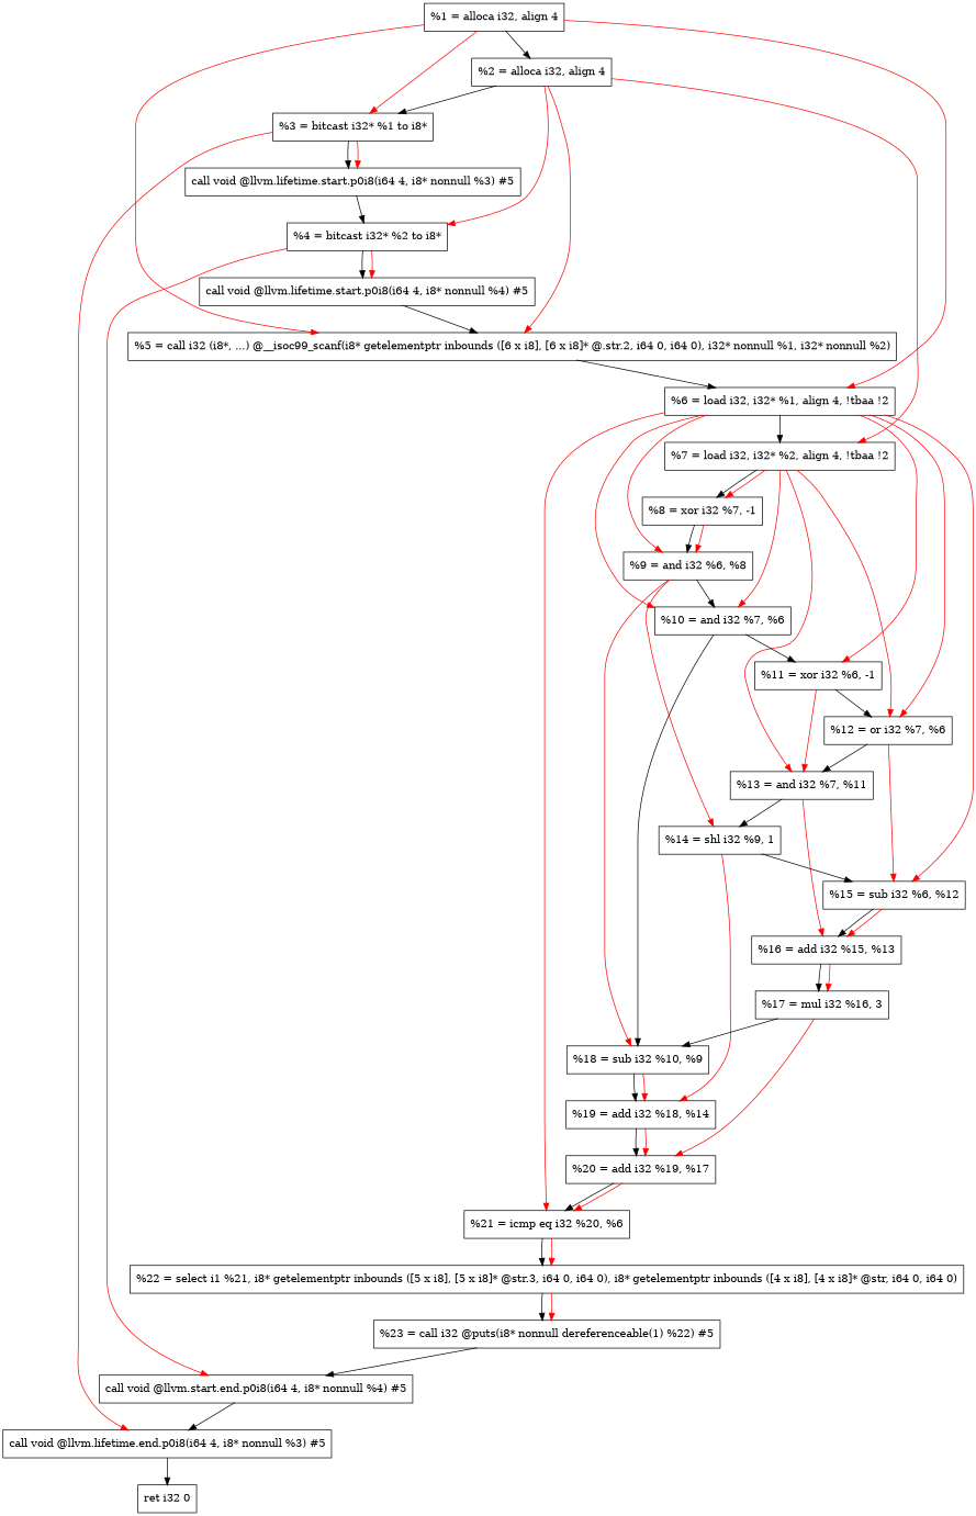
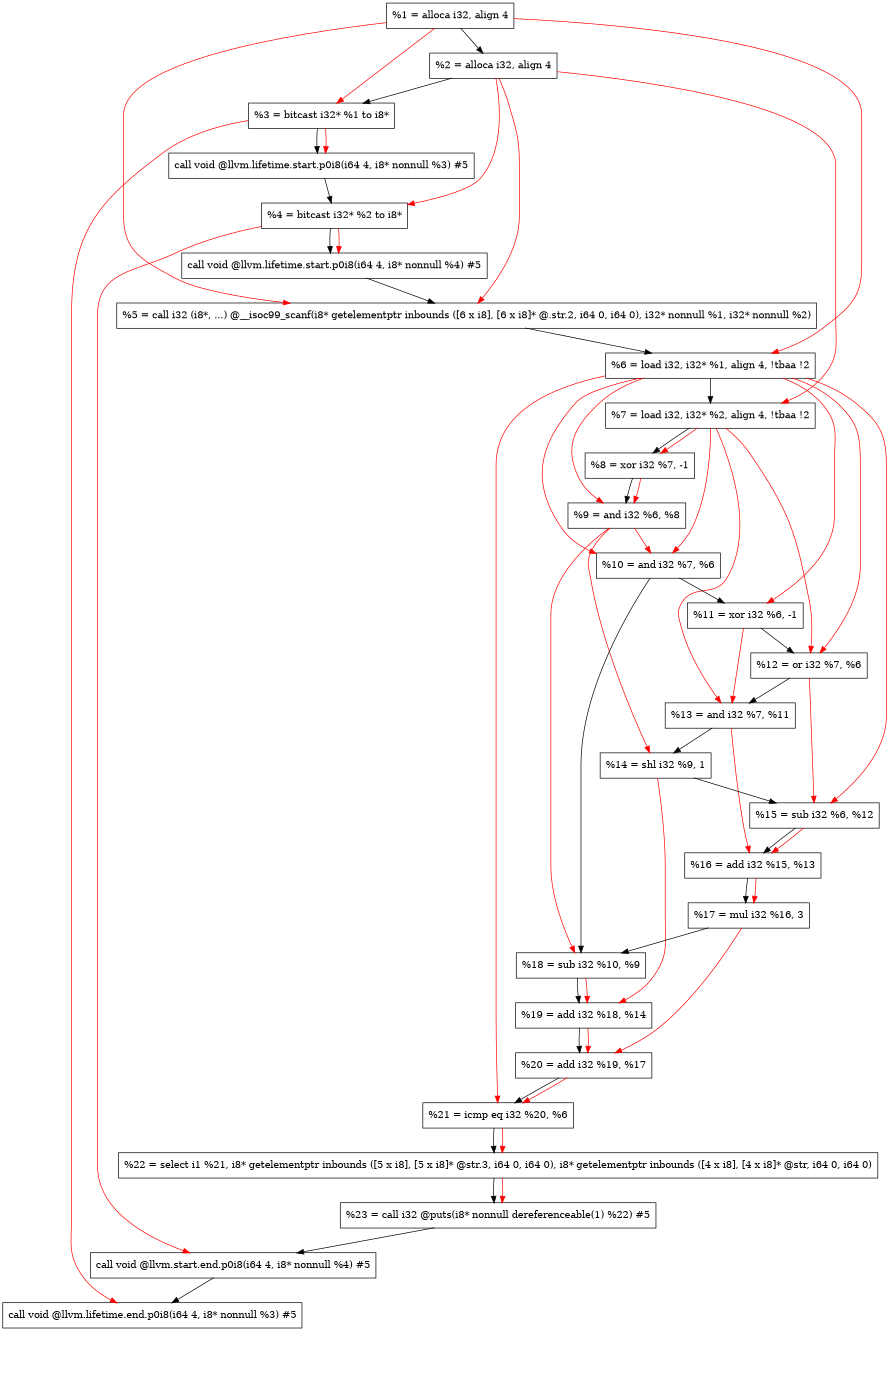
  digraph {
    node [shape=record]
    edge [color=red]
    n1 [label="  %1 = alloca i32, align 4"]
    n2 [label="  %2 = alloca i32, align 4"]
    n3 [label="  %3 = bitcast i32* %1 to i8*"]
    n4 [label="  %5 = call i32 (i8*, ...) @__isoc99_scanf(i8* getelementptr inbounds ([6 x i8], [6 x i8]* @.str.2, i64 0, i64 0), i32* nonnull %1, i32* nonnull %2)"]
    n5 [label="  %6 = load i32, i32* %1, align 4, !tbaa !2"]
    n6 [label="  %4 = bitcast i32* %2 to i8*"]
    n7 [label="  %7 = load i32, i32* %2, align 4, !tbaa !2"]
    n8 [label="  call void @llvm.lifetime.start.p0i8(i64 4, i8* nonnull %3) #5"]
    n9 [label="  call void @llvm.lifetime.end.p0i8(i64 4, i8* nonnull %3) #5"]
    n10 [label="  %9 = and i32 %6, %8"]
    n11 [label="  %10 = and i32 %7, %6"]
    n12 [label="  %11 = xor i32 %6, -1"]
    n13 [label="  %12 = or i32 %7, %6"]
    n14 [label="  %15 = sub i32 %6, %12"]
    n15 [label="  %21 = icmp eq i32 %20, %6"]
    n16 [label="  call void @llvm.lifetime.start.p0i8(i64 4, i8* nonnull %4) #5"]
    n17 [label="call void @llvm.start.end.p0i8(i64 4, i8* nonnull %4) #5"]
    n18 [label="  %8 = xor i32 %7, -1"]
    n19 [label="  %13 = and i32 %7, %11"]
-   n20 [label="  ret i32 0"]
    n21 [label="  %14 = shl i32 %9, 1"]
    n22 [label="  %18 = sub i32 %10, %9"]
    n23 [label="  %16 = add i32 %15, %13"]
    n24 [label="  %22 = select i1 %21, i8* getelementptr inbounds ([5 x i8], [5 x i8]* @str.3, i64 0, i64 0), i8* getelementptr inbounds ([4 x i8], [4 x i8]* @str, i64 0, i64 0)"]
    n25 [label="  %19 = add i32 %18, %14"]
    n26 [label="  %17 = mul i32 %16, 3"]
    n27 [label="  %20 = add i32 %19, %17"]
    n28 [label="  %23 = call i32 @puts(i8* nonnull dereferenceable(1) %22) #5"]
    n1 -> n2 [color=""]
    n1 -> n3
    n1 -> n4
    n1 -> n5
    n2 -> n3 [color=""]
    n2 -> n4
    n2 -> n6
    n2 -> n7
    n3 -> n8 [color=""]
    n3 -> n8
    n3 -> n9
    n4 -> n5 [color=""]
    n5 -> n7 [color=""]
    n5 -> n10
    n5 -> n11
    n5 -> n12
    n5 -> n13
    n5 -> n14
    n5 -> n15
    n6 -> n16 [color=""]
    n6 -> n16
    n6 -> n17
    n7 -> n11
    n7 -> n13
    n7 -> n18 [color=""]
    n7 -> n18
    n7 -> n19
    n8 -> n6 [color=""]
-   n9 -> n20 [color=""]
-   n10 -> n11 [color=""]
+   n10 -> n11
    n10 -> n21
    n10 -> n22
    n11 -> n12 [color=""]
    n11 -> n22 [color=black]
    n12 -> n13 [color=""]
    n12 -> n19
    n13 -> n14
    n13 -> n19 [color=""]
    n14 -> n23 [color=""]
    n14 -> n23
    n15 -> n24 [color=""]
    n15 -> n24
    n16 -> n4 [color=""]
    n17 -> n9 [color=""]
    n18 -> n10 [color=""]
    n18 -> n10
    n19 -> n21 [color=""]
    n19 -> n23
    n21 -> n14 [color=""]
    n21 -> n25
    n22 -> n25 [color=""]
    n22 -> n25
    n23 -> n26 [color=""]
    n23 -> n26
    n24 -> n28 [color=""]
    n24 -> n28
    n25 -> n27 [color=""]
    n25 -> n27
    n26 -> n22 [color=""]
    n26 -> n27
    n27 -> n15 [color=""]
    n27 -> n15
    n28 -> n17 [color=""]
  }
